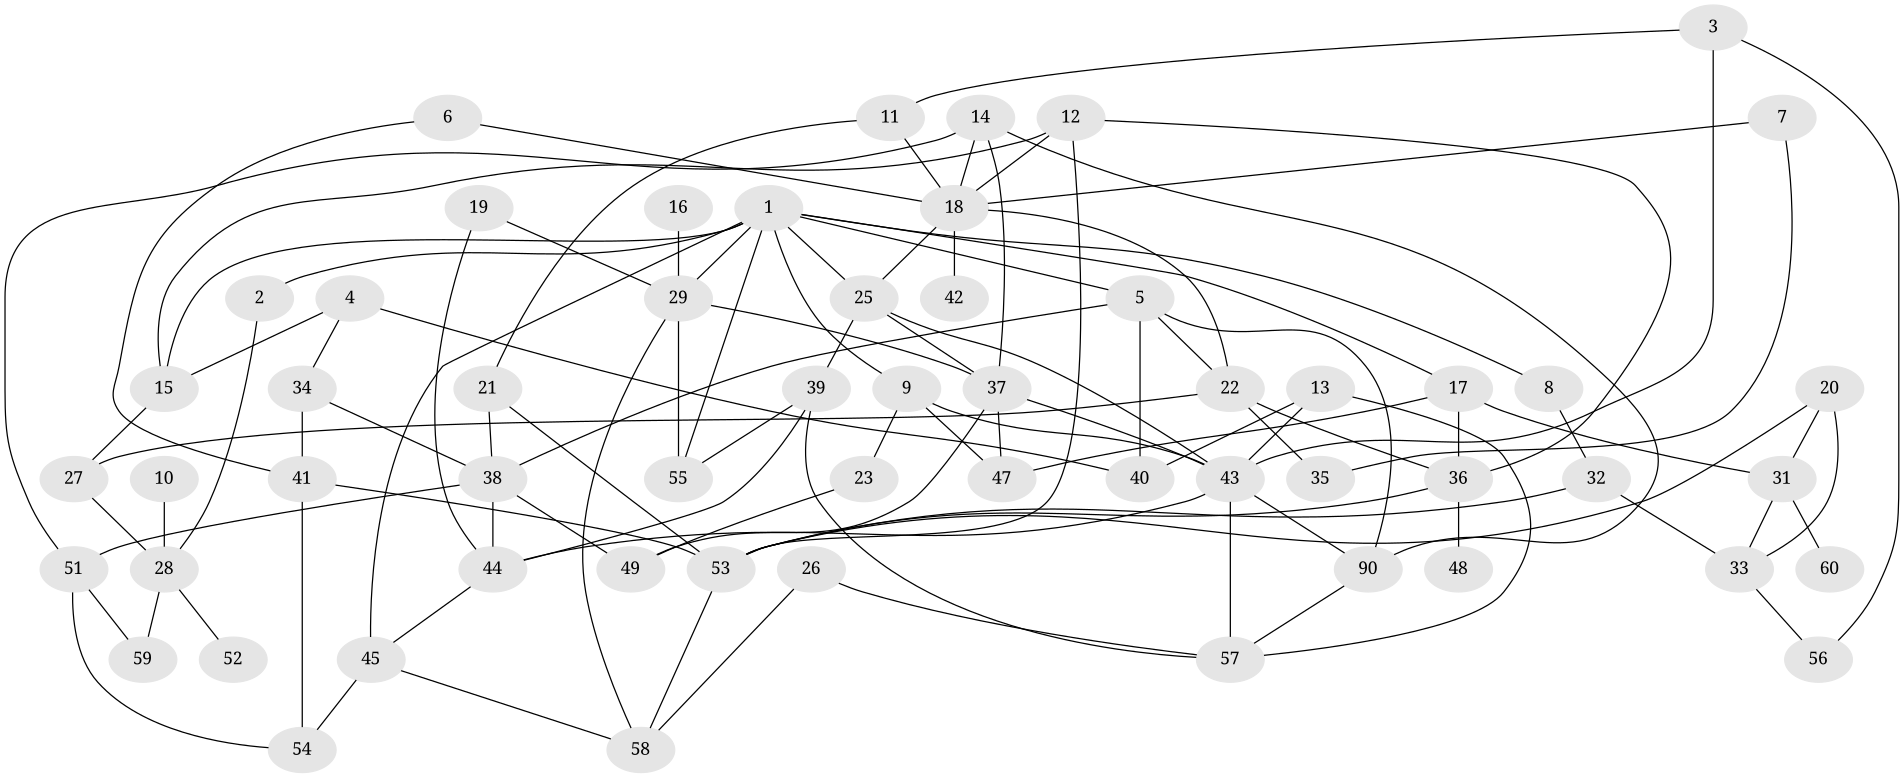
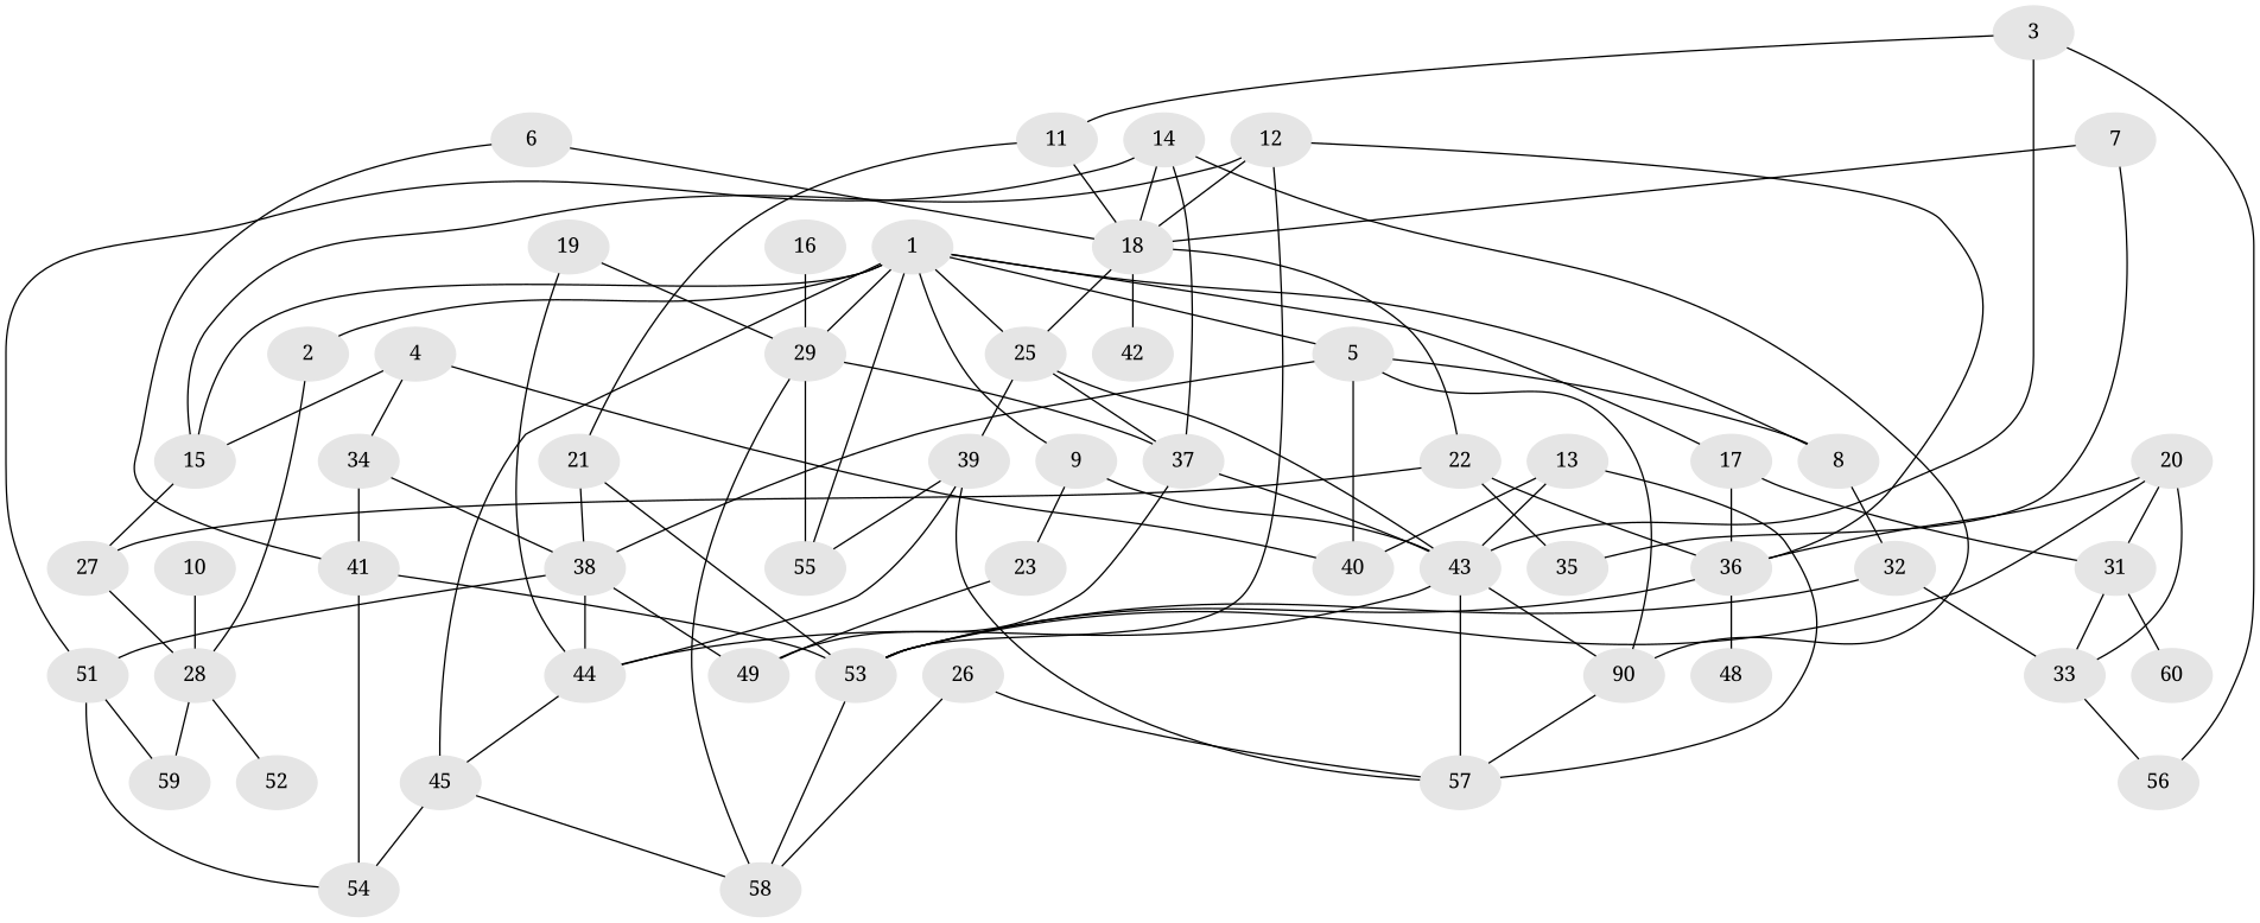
  graph {
    fontname="Noto Serif"
    node [color=gray90 fontname="Noto Serif" style=filled]
    edge [fontname="Noto Serif" weight=1.0]
    1
    2
    5
    8
    9
    15
    17
    25
    29
    45
    55
    28
    40
    22
    n15 [label=90]
    38
    32
    43
    23
-   47
    27
    31
    36
    37
    39
    58
    54
    52
    59
    3
    11
    56
    18
    21
    57
    44
    4
    34
    41
    35
    49
    6
    42
    53
    7
    33
    60
    10
    12
    48
    13
    14
    51
    16
    19
    20
    26
    1 -- 2
    1 -- 5
    1 -- 8
    1 -- 9
    1 -- 15
    1 -- 17
    1 -- 25
    1 -- 29
    1 -- 45 [weight=2.0]
    1 -- 55
    2 -- 28
    5 -- 40
-   5 -- 22
+   5 -- 8
    5 -- n15 [weight=2.0]
    5 -- 38 [weight=2.0]
    8 -- 32
    9 -- 43
    9 -- 23
-   9 -- 47
    15 -- 27
-   17 -- 47
    17 -- 31
    17 -- 36
    25 -- 43 [weight=2.0]
    25 -- 37
    25 -- 39
    29 -- 55
    29 -- 37 [weight=2.0]
    29 -- 58
    45 -- 58
    45 -- 54
    28 -- 52
    28 -- 59
    22 -- 27
    22 -- 36
    22 -- 35
    n15 -- 57
    38 -- 44
    38 -- 49 [weight=2.0]
    38 -- 51
    32 -- 53
    32 -- 33
    43 -- n15
    43 -- 57
    43 -- 44
    23 -- 49
    27 -- 28
    31 -- 33
    31 -- 60
    36 -- 53
    36 -- 48
    37 -- 43
-   37 -- 47
    37 -- 49
    39 -- 55
    39 -- 57
    39 -- 44
    3 -- 43
    3 -- 11
    3 -- 56
    11 -- 18
    11 -- 21
    18 -- 25
    18 -- 22
    18 -- 42
    21 -- 38
    21 -- 53
    44 -- 45
    4 -- 15
    4 -- 40
    4 -- 34
    34 -- 38
    34 -- 41
    41 -- 54
    41 -- 53
    6 -- 18
    6 -- 41
    53 -- 58
    7 -- 18
    7 -- 35
    33 -- 56
    10 -- 28
    12 -- 15
    12 -- 36
    12 -- 18
    12 -- 53
    13 -- 40
    13 -- 43 [weight=2.0]
    13 -- 57
    14 -- n15
    14 -- 37
    14 -- 18
    14 -- 51
    51 -- 54
    51 -- 59
    16 -- 29
    19 -- 29
    19 -- 44
    20 -- 31
+   20 -- 36
    20 -- 53
    20 -- 33
    26 -- 58
    26 -- 57
  }
